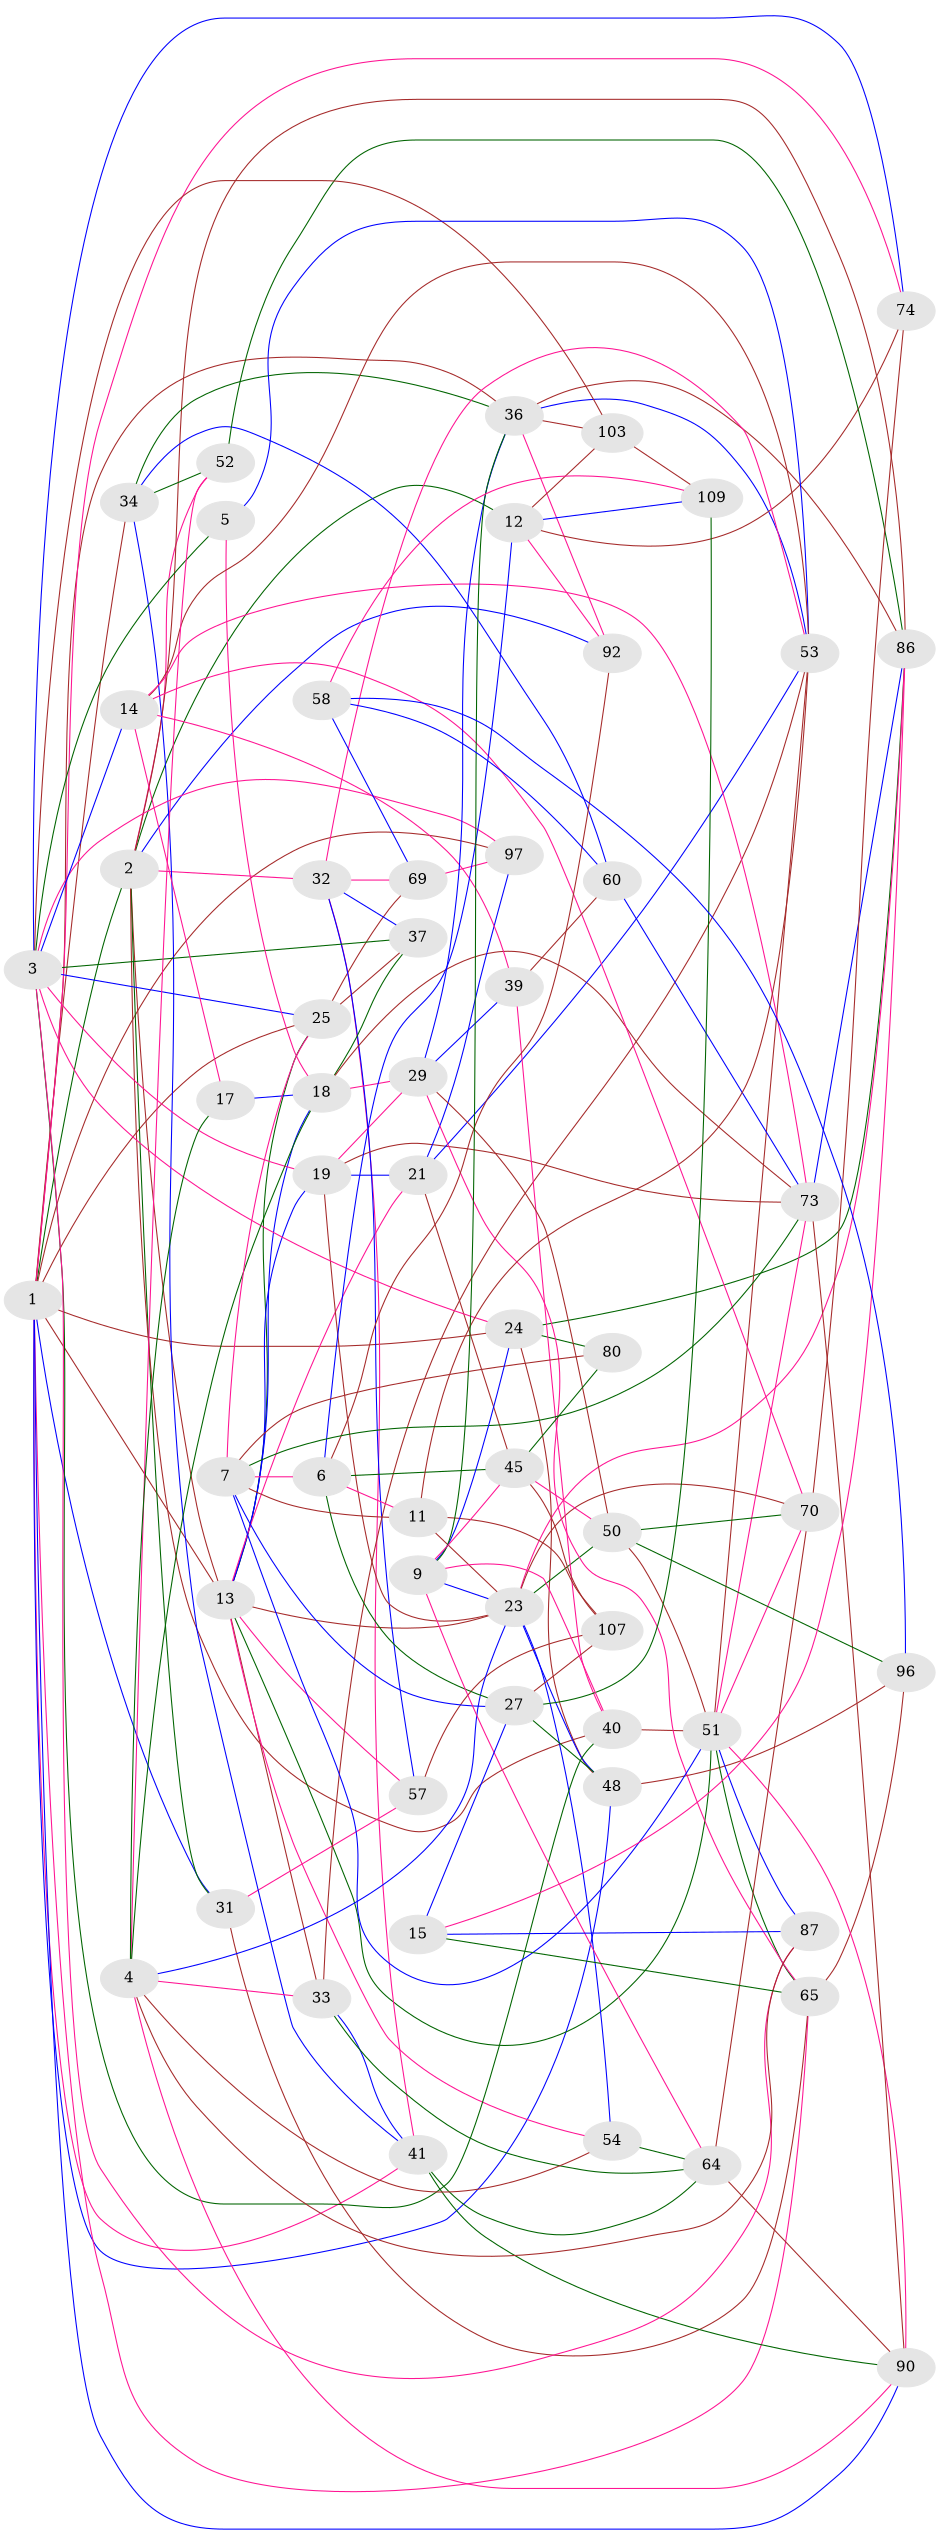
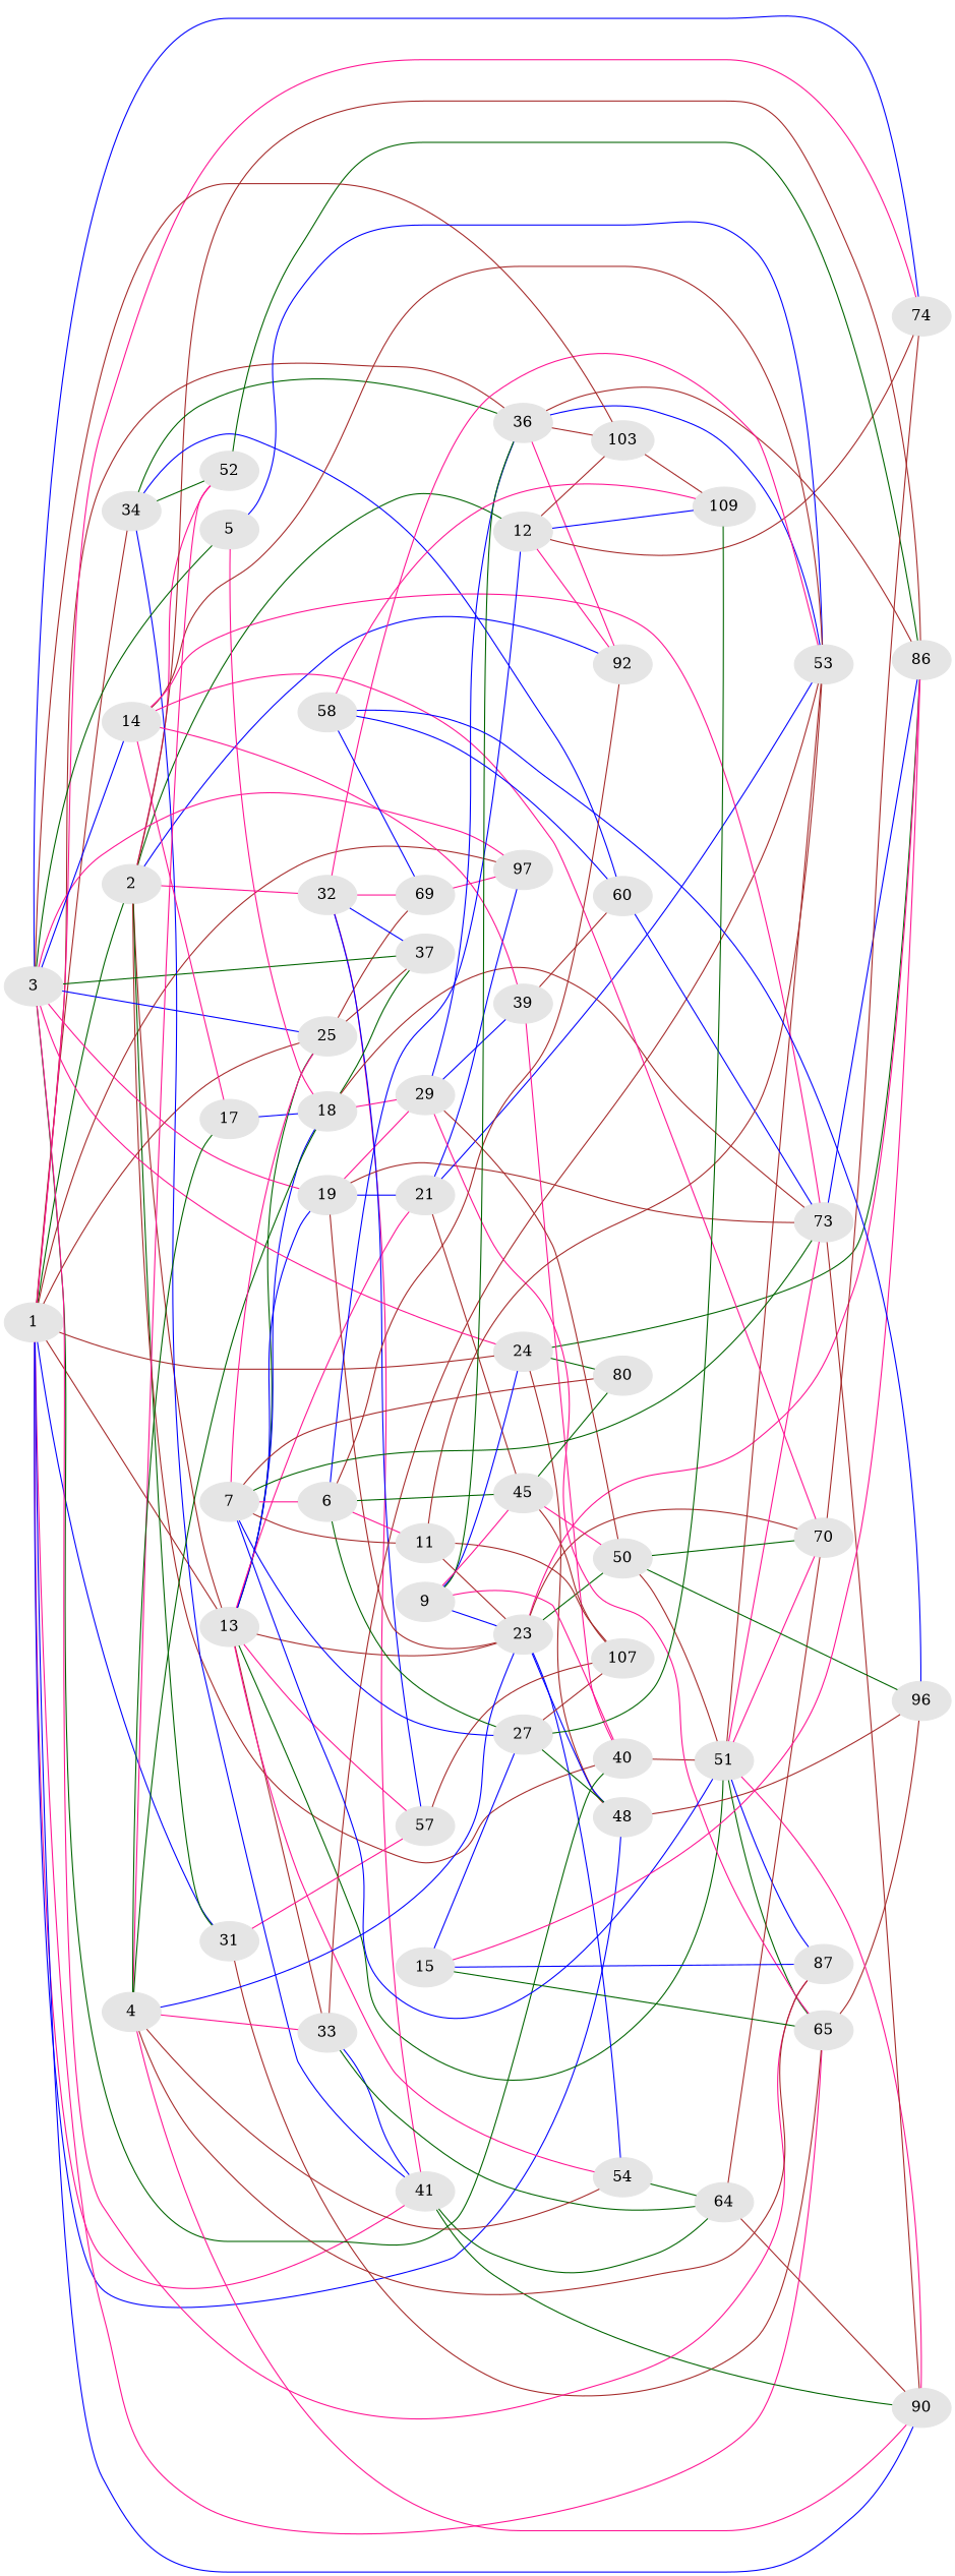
  graph {
    rankdir=LR
    node [color=gray90 style=filled]
    edge [color=brown]
    1 [super="+10+28+8"]
    2 [super="+22+81"]
    13 [super="+20+84+26"]
    24 [super="+59"]
    25 [super="+110"]
    31
    34 [super="+46"]
    36 [super="+114+106"]
    41 [super="+68"]
    48
    65 [super="+67"]
    74
    90 [super="+101"]
    97
    12 [super="+93"]
    32 [super="+49"]
    40 [super="+88"]
    52
    86 [super="+91+105"]
    92
    19 [super="+30"]
    18 [super="+43"]
    23 [super="+83"]
    33 [super="+35"]
    54
    51 [super="+102+71+95"]
    21 [super="+104"]
    57
    80
    37
    69
    60
    103
    53 [super="+77+111+62"]
    64 [super="+66"]
    96
    109
    3 [super="+38+56+16"]
    5
    14 [super="+72"]
    87
    17
    73 [super="+75"]
    39
    70 [super="+113"]
    29 [super="+99"]
    4 [super="+82"]
    50 [super="+76"]
    6 [super="+79"]
    11 [super="+42"]
    27 [super="+47"]
    45 [super="+63"]
    107
    7 [super="+44"]
    9 [super="+115"]
    15
    58
    1 -- 2 [color=darkgreen]
    1 -- 13
    1 -- 24
    1 -- 25
    1 -- 31 [color=blue]
    1 -- 34 [weight=2]
    1 -- 36
    1 -- 41 [color=deeppink]
    1 -- 48 [color=blue]
    1 -- 65 [color=deeppink]
    1 -- 74 [color=deeppink]
    1 -- 90 [color=blue]
    1 -- 97
    2 -- 13
    2 -- 31 [color=darkgreen]
    2 -- 12 [color=darkgreen]
    2 -- 32 [color=deeppink]
    2 -- 40
    2 -- 52 [color=deeppink]
    2 -- 86 [weight=2]
    2 -- 92 [color=blue]
    13 -- 25 [color=darkgreen]
    13 -- 19 [color=blue]
    13 -- 18 [color=blue]
    13 -- 23
    13 -- 33 [weight=2]
    13 -- 54 [color=deeppink]
    13 -- 51 [color=darkgreen]
    13 -- 21 [color=deeppink]
    13 -- 57 [color=deeppink]
    24 -- 48
    24 -- 86 [color=darkgreen]
    24 -- 80 [color=darkgreen]
    25 -- 37
    25 -- 69
    31 -- 65
    31 -- 57 [color=deeppink]
    34 -- 36 [color=darkgreen]
    34 -- 41 [color=blue]
    34 -- 52 [color=darkgreen]
    34 -- 60 [color=blue]
    36 -- 86
    36 -- 92 [color=deeppink]
    36 -- 103
    36 -- 53 [color=blue]
    41 -- 90 [color=darkgreen]
    41 -- 64 [color=darkgreen]
    48 -- 96
    65 -- 96
    12 -- 74
    12 -- 92 [color=deeppink]
    12 -- 103
    12 -- 109 [color=blue]
    32 -- 41 [color=deeppink]
    32 -- 57 [color=blue]
    32 -- 37 [color=blue]
    32 -- 69 [color=deeppink]
    32 -- 53 [color=deeppink]
    40 -- 51
    52 -- 86 [color=darkgreen]
    19 -- 23
    19 -- 21 [color=blue]
    19 -- 73
    19 -- 29 [color=deeppink]
    18 -- 37 [color=darkgreen]
    18 -- 73
    18 -- 29 [color=deeppink]
    23 -- 48 [color=blue]
    23 -- 86 [color=deeppink]
    23 -- 54 [color=blue]
    23 -- 70
    23 -- 50 [color=darkgreen]
    33 -- 41 [color=blue]
    33 -- 53
    33 -- 64 [color=darkgreen]
    54 -- 64 [color=darkgreen]
    51 -- 65 [color=darkgreen]
    51 -- 90 [color=deeppink]
    51 -- 53
    51 -- 87 [color=blue]
    51 -- 73 [color=deeppink]
    51 -- 70 [color=deeppink]
    21 -- 97 [color=blue]
    21 -- 53 [color=blue weight=2]
    21 -- 45
    57 -- 107
    69 -- 97 [color=deeppink]
    60 -- 73 [color=blue]
    103 -- 109
    64 -- 90
    64 -- 70
    3 -- 24 [color=deeppink]
    3 -- 25 [color=blue]
    3 -- 74 [color=blue]
    3 -- 97 [color=deeppink]
    3 -- 40 [color=darkgreen weight=2]
    3 -- 19 [color=deeppink]
    3 -- 37 [color=darkgreen]
    3 -- 103
    3 -- 5 [color=darkgreen]
    3 -- 14 [color=blue]
    3 -- 87 [color=deeppink]
    5 -- 18 [color=deeppink]
    5 -- 53 [color=blue]
    14 -- 53
    14 -- 17 [color=deeppink]
    14 -- 73 [color=deeppink]
    14 -- 39 [color=deeppink]
    14 -- 70 [color=deeppink]
    17 -- 18 [color=blue weight=2]
    73 -- 90
    73 -- 86 [color=blue]
    39 -- 40 [color=deeppink]
    39 -- 60
    70 -- 74
    29 -- 36 [color=blue]
    29 -- 65 [color=deeppink]
    29 -- 39 [color=blue]
    29 -- 50
    4 -- 90 [color=deeppink]
    4 -- 52 [color=deeppink]
    4 -- 18 [color=darkgreen]
    4 -- 23 [color=blue]
    4 -- 33 [color=deeppink]
    4 -- 54
    4 -- 87
    4 -- 17 [color=darkgreen]
    50 -- 51
    50 -- 96 [color=darkgreen]
    50 -- 70 [color=darkgreen]
    6 -- 12 [color=blue]
    6 -- 92
    6 -- 11 [color=deeppink]
    6 -- 27 [color=darkgreen]
    6 -- 45 [color=darkgreen]
    11 -- 23
    11 -- 53 [weight=2]
    11 -- 107
    27 -- 48 [color=darkgreen]
    27 -- 109 [color=darkgreen]
    27 -- 107
    45 -- 80 [color=darkgreen]
    45 -- 50 [color=deeppink]
    45 -- 107
    7 -- 25 [color=deeppink]
    7 -- 51 [color=blue]
    7 -- 80
    7 -- 73 [color=darkgreen]
    7 -- 6 [color=deeppink]
    7 -- 11
    7 -- 27 [color=blue]
    9 -- 24 [color=blue]
    9 -- 36 [color=darkgreen]
    9 -- 40 [color=deeppink]
    9 -- 23 [color=blue]
-   9 -- 64 [color=deeppink]
    9 -- 45 [color=deeppink]
    15 -- 65 [color=darkgreen]
    15 -- 86 [color=deeppink]
    15 -- 87 [color=blue]
    15 -- 27 [color=blue]
    58 -- 69 [color=blue]
    58 -- 60 [color=blue]
    58 -- 96 [color=blue]
    58 -- 109 [color=deeppink]
  }
